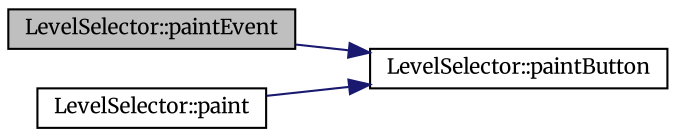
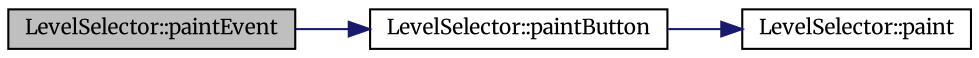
  digraph {
    fontname=Merriweather
    rankdir=LR
    node [color=black fillcolor=white fontname=Merriweather fontsize=10 shape=record style=filled]
    edge [color=midnightblue fontname=Merriweather fontsize=10 labelfontname=Helvetica labelfontsize=10 style=solid]
    n1 [fillcolor=grey75 fontcolor=black height=0.2 label="LevelSelector::paintEvent" width=0.4]
    n2 [height=0.2 label="LevelSelector::paintButton" width=0.4]
    n3 [height=0.2 label="LevelSelector::paint" width=0.4]
    n1 -> n2
-   n3 -> n2
+   n2 -> n3
  }
